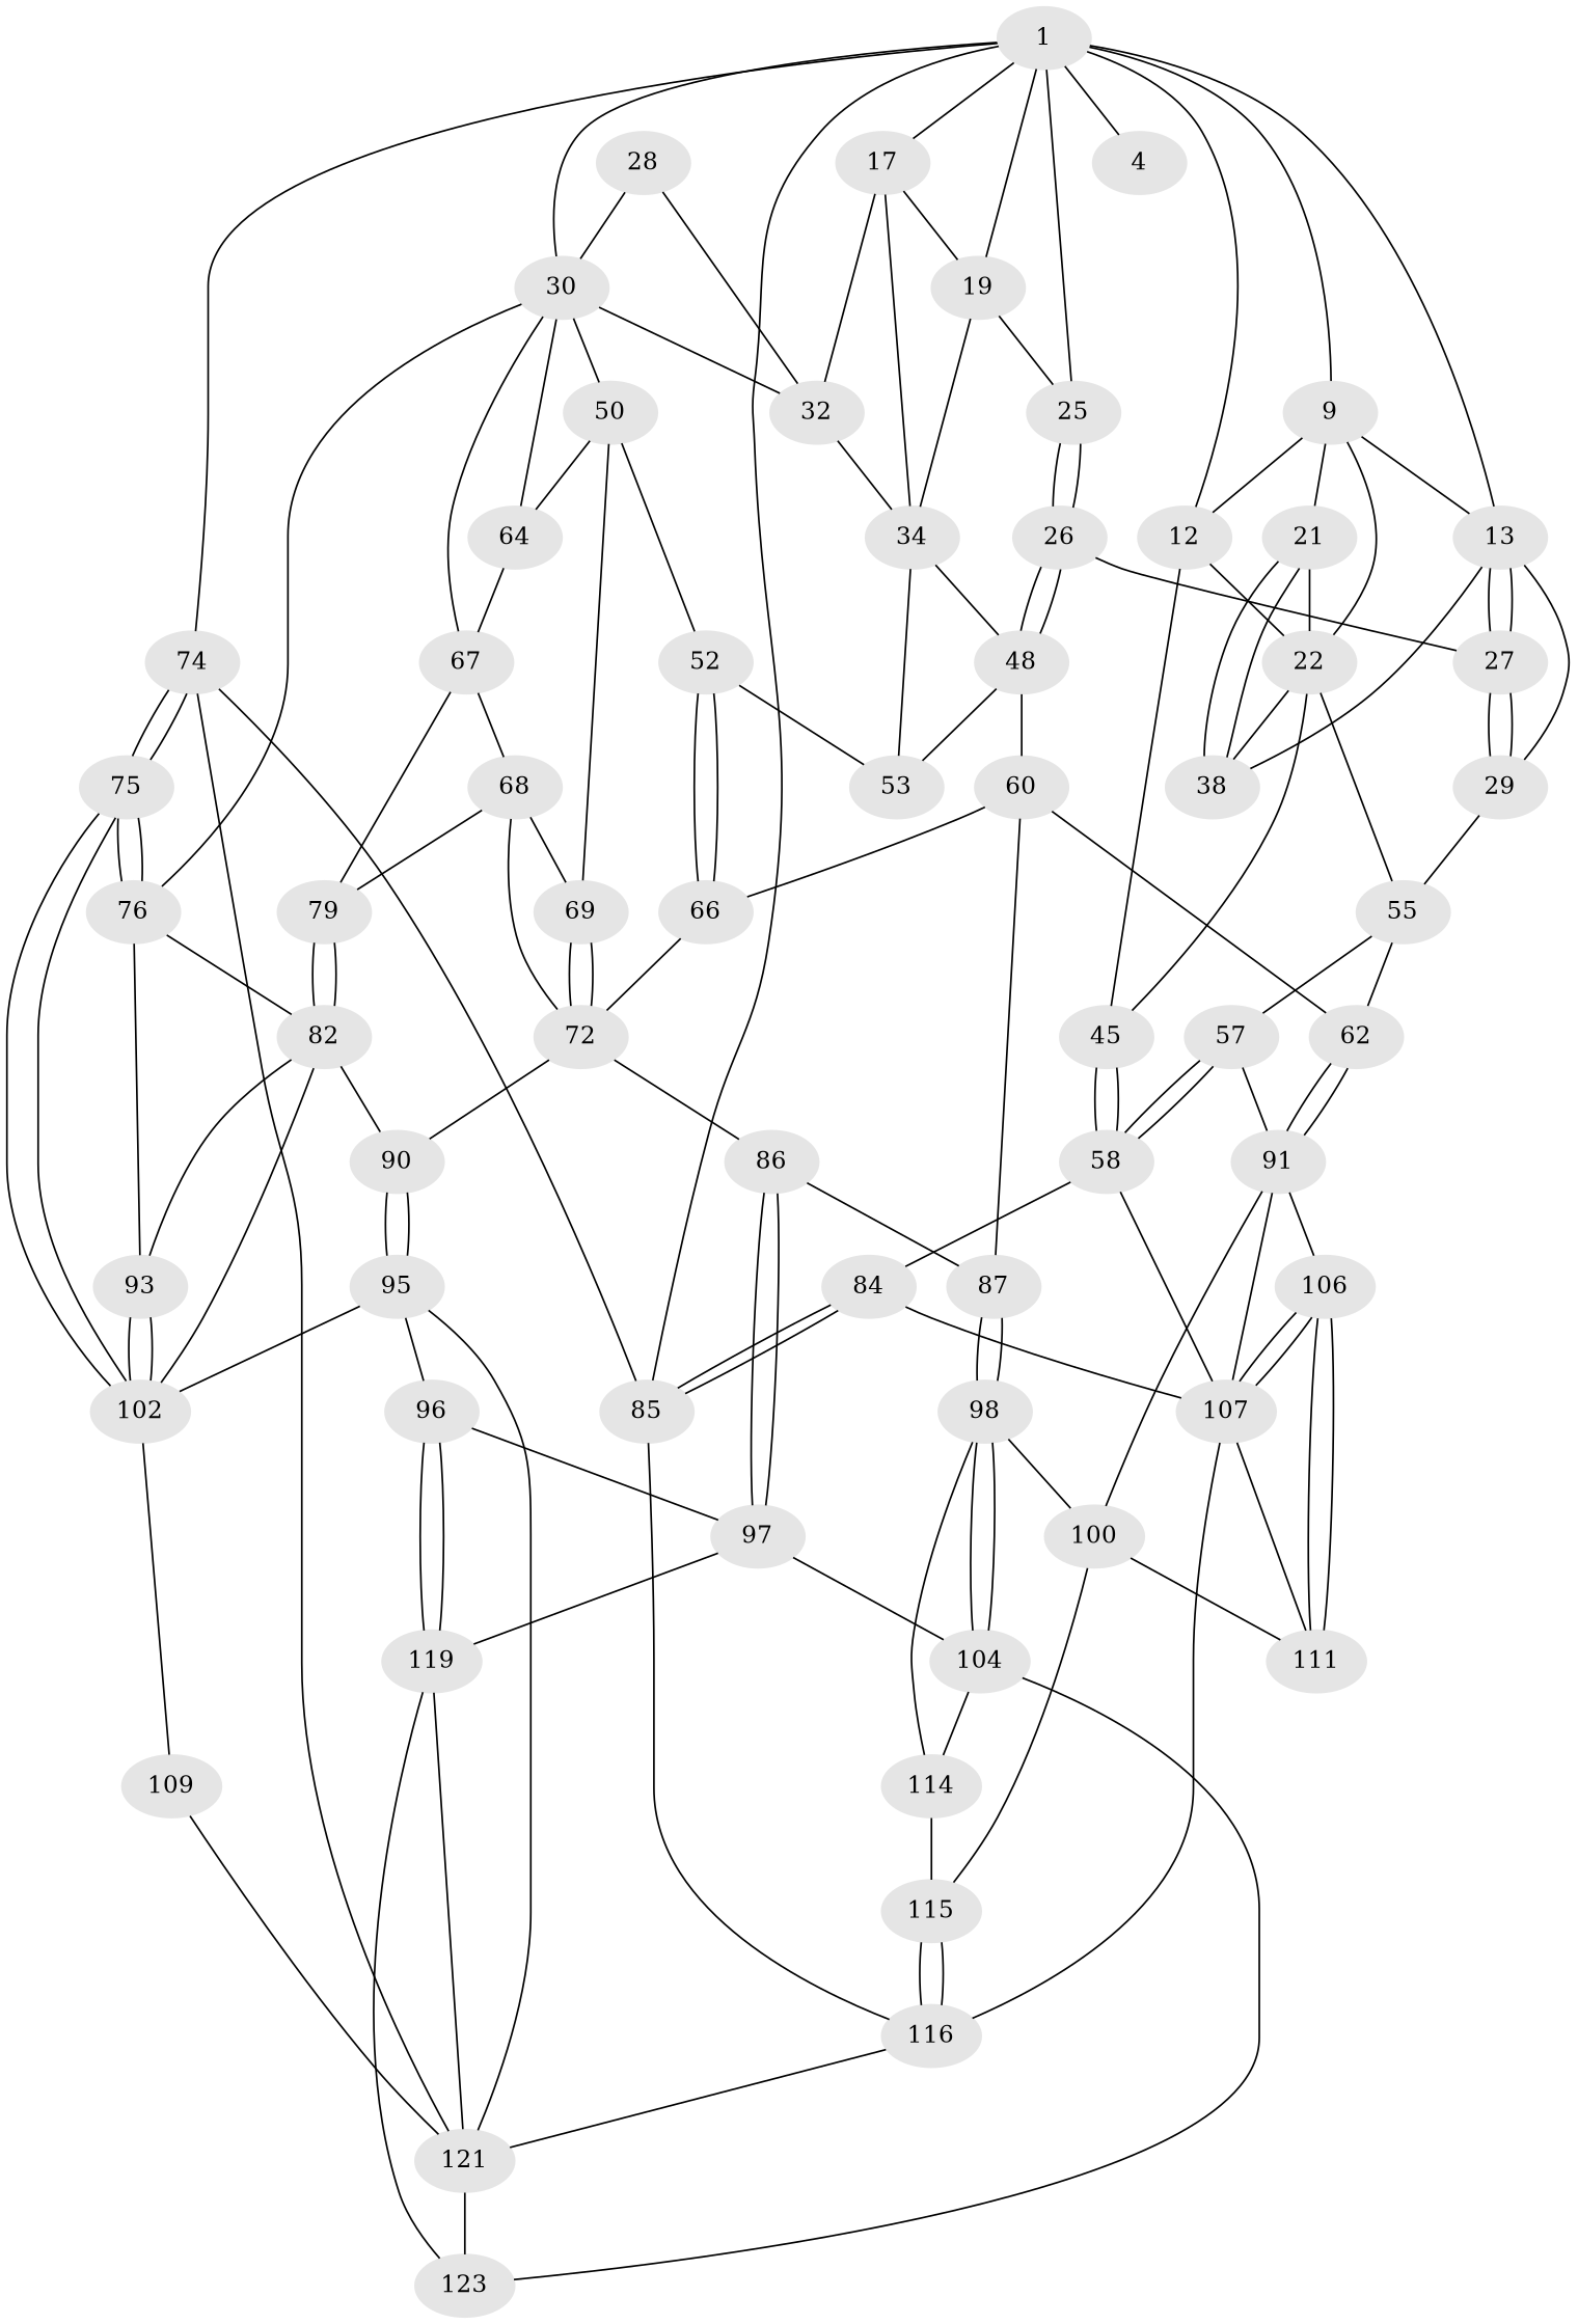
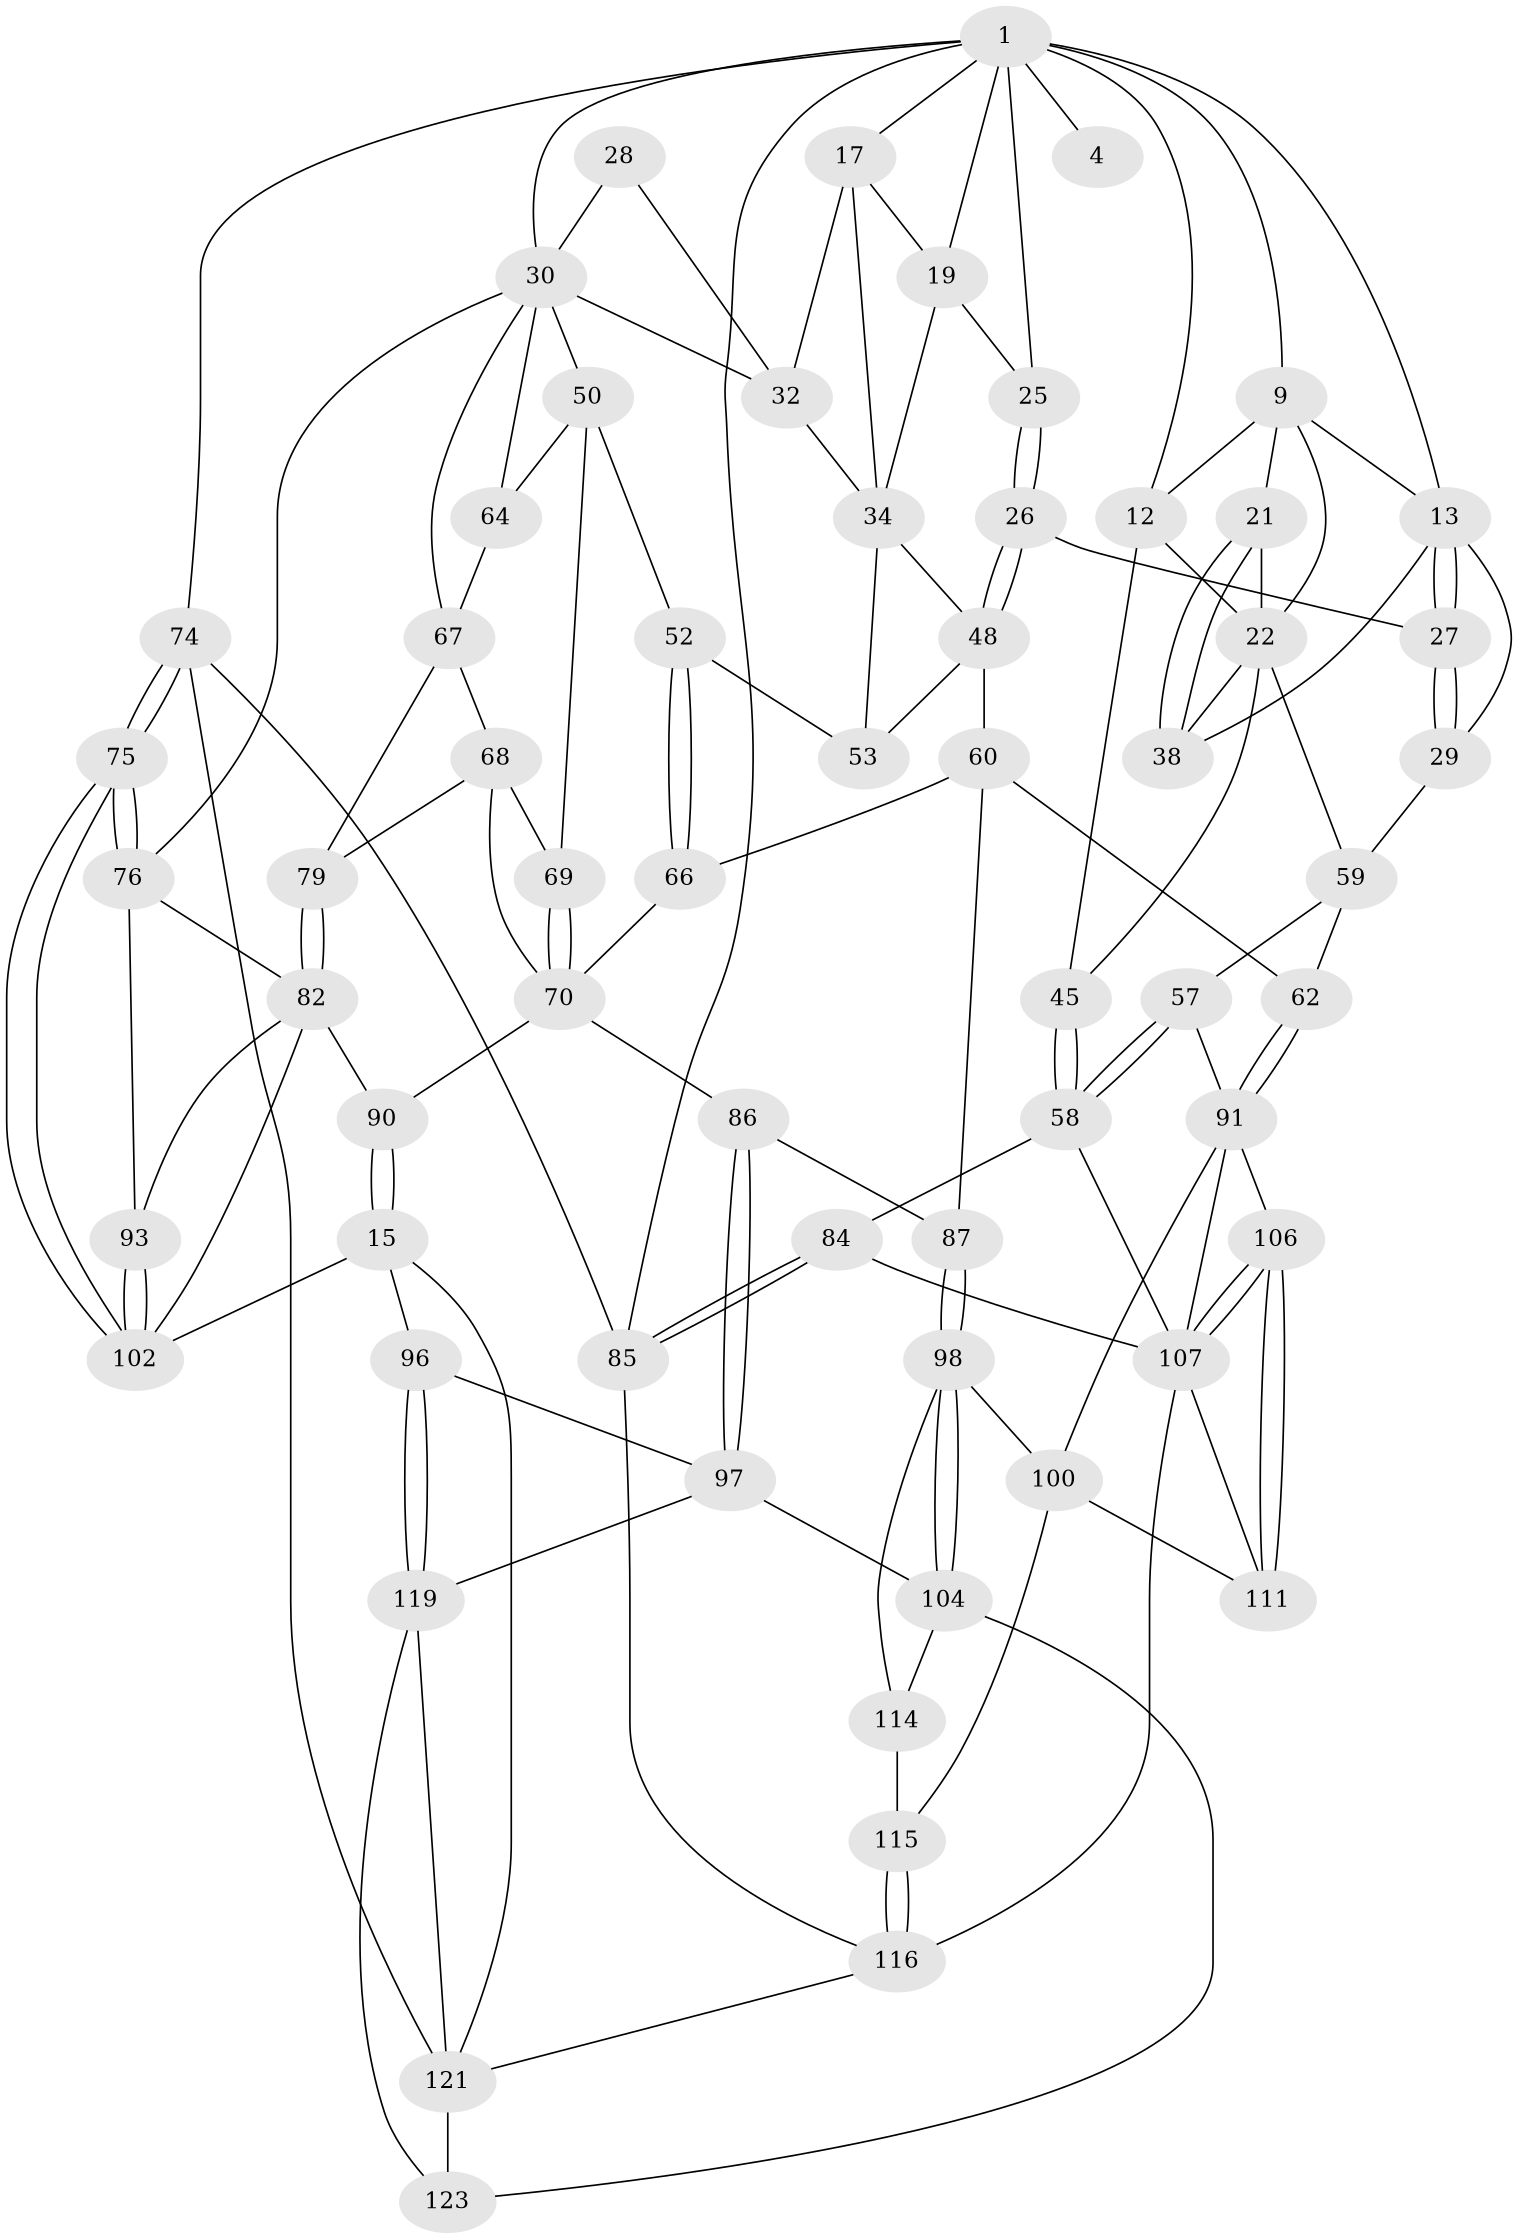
  graph {
    node [color=gray90 style=filled]
    1 [super="+2+5"]
    4
    9 [super="+15+10"]
    12 [super="+36"]
    13 [super="+14"]
    17 [super="+18"]
    19 [super="+24"]
    25
    30 [super="+46+31"]
    74
    85
    21
    22 [super="+23+44"]
    45
    27
    38
    n17 [label=29 super="+40"]
    32 [super="+41"]
    34 [super="+43+35"]
    26
    50 [super="+54+51"]
    64
    67 [super="+73"]
    76 [super="+81"]
    75
    121 [super="+126+122"]
    116 [super="+125"]
-   55 [super="+56"]
+   55 [super="+56" label=59]
    58 [super="+83"]
    48 [super="+59"]
    53
    57
    62
    60 [super="+61"]
    28 [super="+29"]
    52
    69
    68 [super="+77"]
    79 [super="+80"]
    82 [super="+88"]
    93
    84
    107 [super="+108"]
    66
    87
-   70 [super="+71+78" label=72]
+   70 [super="+71+78"]
    91 [super="+92+101"]
    100 [super="+113"]
    106
    111
    98 [super="+99"]
    86
    90
    97 [super="+103"]
-   95 [super="+110"]
+   95 [super="+110" label=15]
    102 [super="+105"]
    123
-   109
    119 [super="+120"]
    104 [super="+118"]
    114
    96
    115
    1 -- 4 [weight=2]
    1 -- 9
    1 -- 12
    1 -- 13
    1 -- 17
    1 -- 19
    1 -- 25
    1 -- 30
    1 -- 74
    1 -- 85
    9 -- 12
    9 -- 13
    9 -- 21
    9 -- 22
    12 -- 22
    12 -- 45
    13 -- 27
    13 -- 27
    13 -- 38
    13 -- n17
    17 -- 19
    17 -- 32
    17 -- 34
    19 -- 25
    19 -- 34
    25 -- 26
    25 -- 26
    30 -- 32
    30 -- 50 [weight=2]
    30 -- 64
    30 -- 67
    30 -- 76
    74 -- 85
    74 -- 75
    74 -- 75
    74 -- 121
    85 -- 116
    21 -- 22
    21 -- 38
    21 -- 38
    22 -- 45
    22 -- 38
    22 -- 55
    45 -- 58
    45 -- 58
    27 -- n17
    27 -- n17
    n17 -- 55 [weight=2]
    32 -- 34
    34 -- 48
    34 -- 53
    26 -- 27
    26 -- 48
    26 -- 48
    50 -- 64
    50 -- 52
    50 -- 69
    64 -- 67
    67 -- 68
    67 -- 79
    76 -- 82
    76 -- 93
    75 -- 76
    75 -- 76
    75 -- 102
    75 -- 102
    121 -- 123
    116 -- 121
    55 -- 57
    55 -- 62
    58 -- 84
    58 -- 107
    48 -- 53
    48 -- 60
    57 -- 58
    57 -- 58
    57 -- 91
    62 -- 91
    62 -- 91
    60 -- 62
    60 -- 66
    60 -- 87
    28 -- 30
    28 -- 32 [weight=2]
    52 -- 53
    52 -- 66
    52 -- 66
    69 -- 70
    69 -- 70
    68 -- 69
    68 -- 79
    68 -- 70
    79 -- 82 [weight=2]
    79 -- 82
    82 -- 93
    82 -- 90
    82 -- 102
    93 -- 102
    93 -- 102
    84 -- 85
    84 -- 85
    84 -- 107
    107 -- 116
    107 -- 111
    66 -- 70
    87 -- 98
    87 -- 98
    70 -- 86
    70 -- 90
    91 -- 107
    91 -- 100
    91 -- 106
    100 -- 111
    100 -- 115
    106 -- 107
    106 -- 107
    106 -- 111
    106 -- 111
    98 -- 100
    98 -- 104
    98 -- 104
    98 -- 114
    86 -- 87
    86 -- 97
    86 -- 97
    90 -- 95
    90 -- 95
    97 -- 119
    97 -- 104
    95 -- 121
    95 -- 102
    95 -- 96
-   102 -- 109
-   109 -- 121
    119 -- 121
    119 -- 123
    104 -- 123
    104 -- 114
    114 -- 115
    96 -- 97
    96 -- 119
    96 -- 119
    115 -- 116
    115 -- 116
  }
